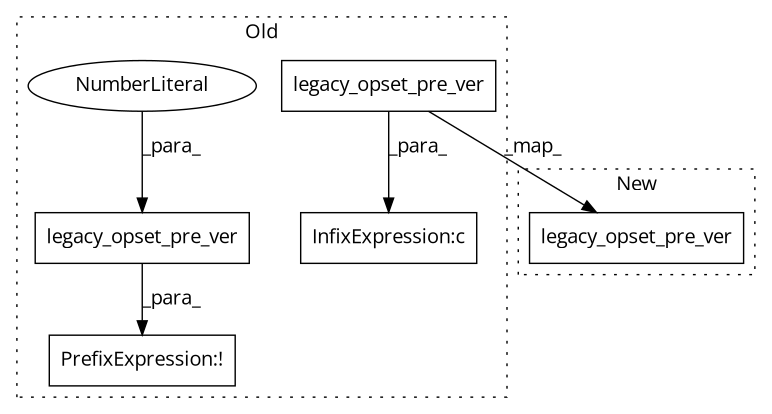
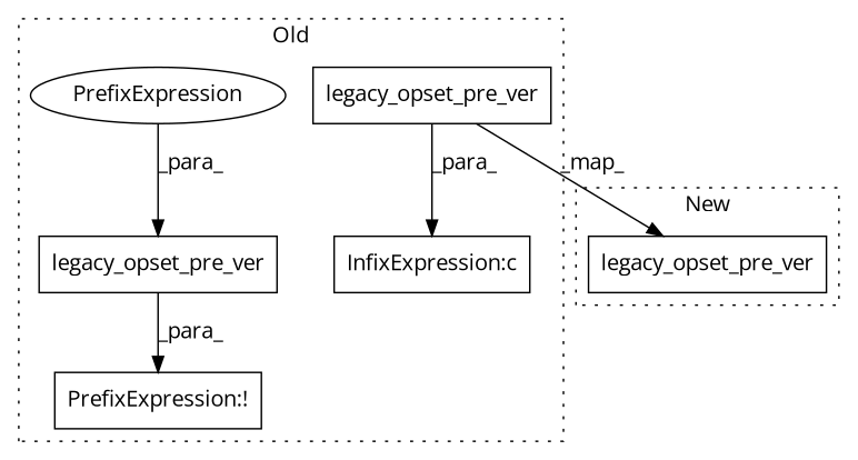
  digraph {
    fontname="Open Sans"
    node [a=32 fontname="Open Sans" l="21,1" shape=box]
    edge [fontname="Open Sans"]
    n1 [label=legacy_opset_pre_ver s="77511,77533"]
    n2 [a=27 l=4 label="InfixExpression:c" s=77534]
    n3 [a=38 l=1 label="PrefixExpression:!" s=77538]
    n4 [label=legacy_opset_pre_ver s="77539,77562"]
-   n5 [a=34 l=2 label=NumberLiteral s=77560 shape=ellipse]
+   n5 [a=34 l=2 label=PrefixExpression s=77560 shape=ellipse]
    n6 [label=legacy_opset_pre_ver s="77482,77504"]
    subgraph cluster_1 {
      label=Old
      style=dotted
      n1
      n2
      n3
      n4
      n5
    }
    subgraph cluster_2 {
      label=New
      style=dotted
      n6
    }
    n1 -> n2 [label=_para_]
    n1 -> n6 [label=_map_]
    n4 -> n3 [label=_para_]
    n5 -> n4 [label=_para_]
  }
